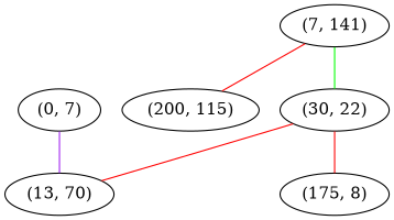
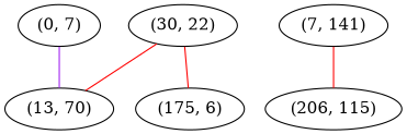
  graph {
    edge [color=red weight=1]
    n1 [label="(0, 7)"]
    n2 [label="(13, 70)"]
    "(7, 141)"
-   "(200, 115)"
+   "(200, 115)" [label="(206, 115)"]
    "(30, 22)"
-   "(175, 6)" [label="(175, 8)"]
+   "(175, 6)"
    n1 -- n2 [color=purple weight=4]
    "(7, 141)" -- "(200, 115)"
-   "(7, 141)" -- "(30, 22)" [color=green weight=2]
    "(30, 22)" -- n2
    "(30, 22)" -- "(175, 6)"
  }
